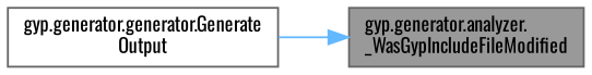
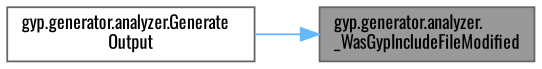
  digraph {
    rankdir=RL
    fontname=Oswald
    node [fontname=Oswald fontsize=10 shape=box style=filled]
    n1 [color=gray40 fillcolor=grey60 fontcolor=black height=0.2 label="gyp.generator.analyzer.\l_WasGypIncludeFileModified" width=0.4]
-   n2 [color=grey40 fillcolor=white height=0.2 label="gyp.generator.generator.Generate\lOutput" width=0.4]
+   n2 [color=grey40 fillcolor=white height=0.2 label="gyp.generator.analyzer.Generate\lOutput" width=0.4]
    n1 -> n2 [color=steelblue1 dir=back fontname=Oswald fontsize=10 labelfontname=Helvetica labelfontsize=10 style=solid]
  }
